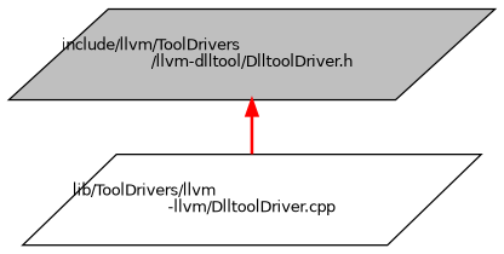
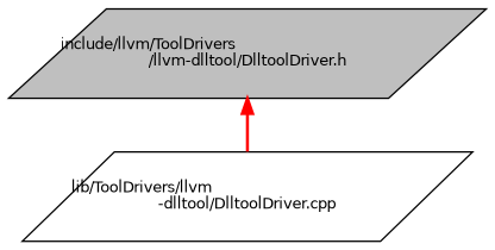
  digraph {
    node [color=black fontname=Helvetica fontsize=10 shape=parallelogram]
    n1 [fillcolor=grey75 fontcolor=black height=0.2 label="include/llvm/ToolDrivers\l/llvm-dlltool/DlltoolDriver.h" style=filled width=0.4]
-   n2 [height=0.2 label="lib/ToolDrivers/llvm\l-llvm/DlltoolDriver.cpp" width=0.4]
+   n2 [height=0.2 label="lib/ToolDrivers/llvm\l-dlltool/DlltoolDriver.cpp" width=0.4]
    n1 -> n2 [color=red dir=back fontname=Helvetica fontsize=10 labelfontname=Helvetica labelfontsize=10 style=bold]
  }
